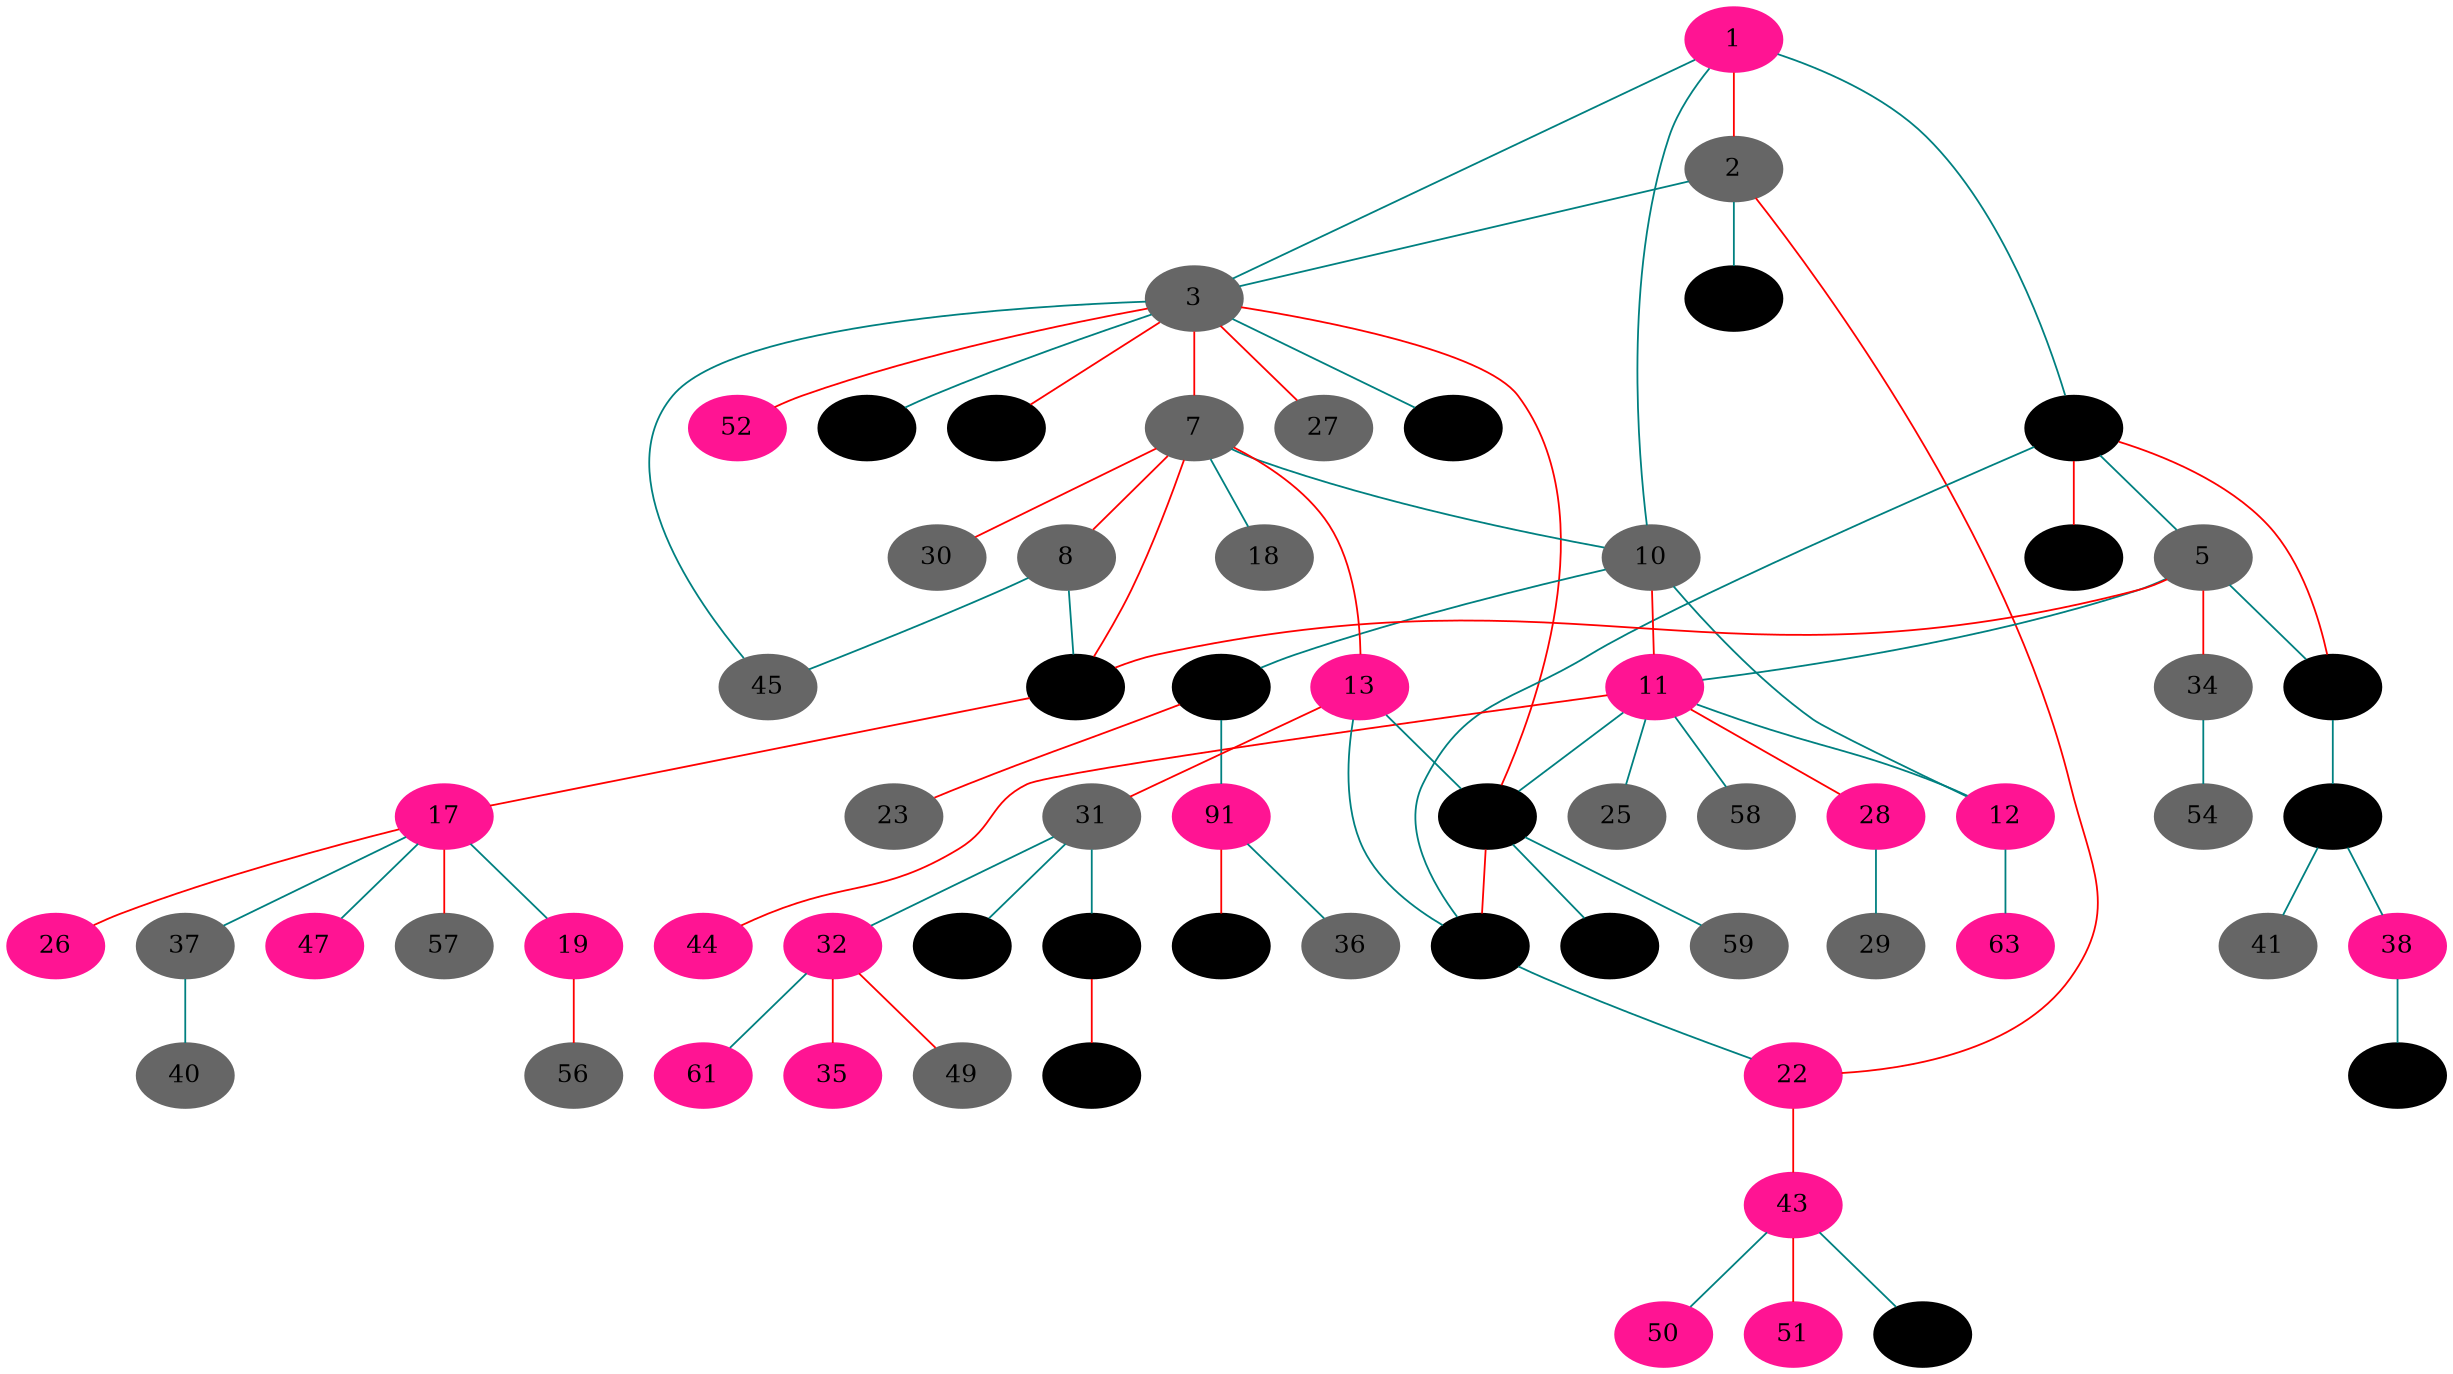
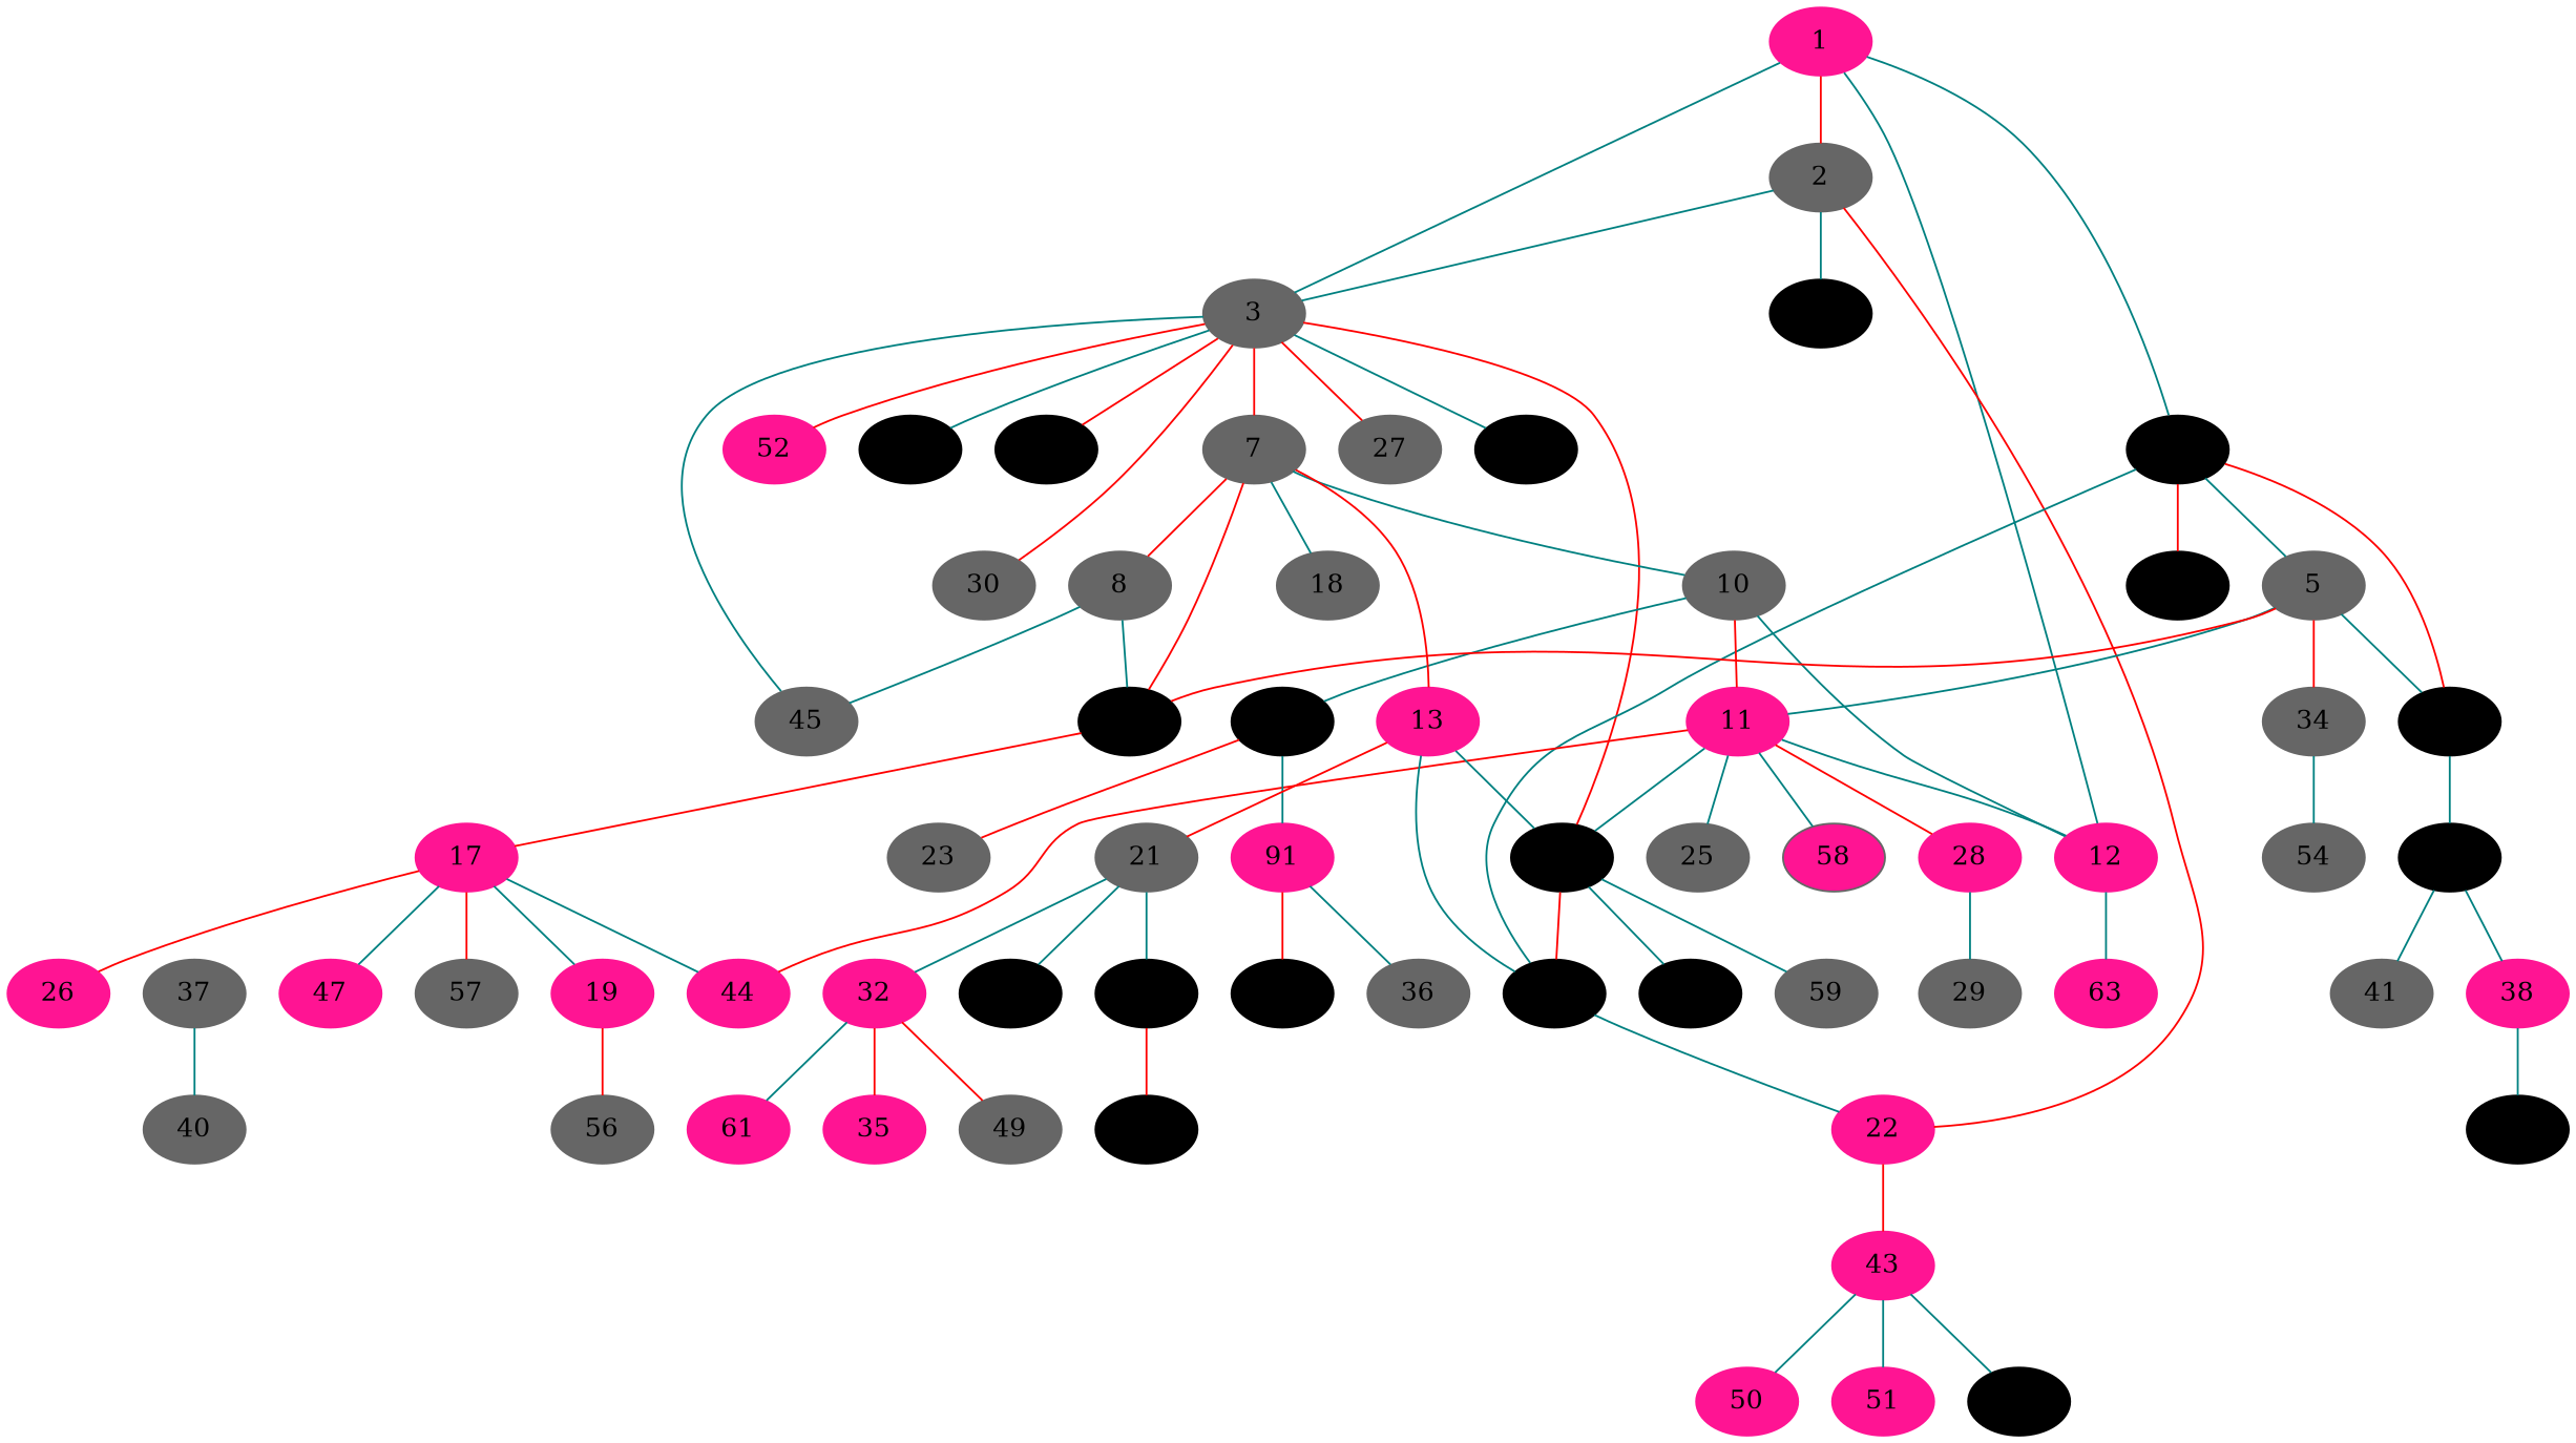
  graph {
    node [color=gray40 style=filled]
    edge [color=teal]
    1 [color=deeppink]
    2
    3
    4 [color=black]
    10
    22 [color=deeppink]
    48 [color=black]
    7
    14 [color=black]
    27
    42 [color=black]
    45
    52 [color=deeppink]
    55 [color=black]
    62 [color=black]
    5
    6 [color=black]
    15 [color=black]
    39 [color=black]
    11 [color=deeppink]
    12 [color=deeppink]
    16 [color=black]
    43 [color=deeppink]
    9 [color=black]
    8
    13 [color=deeppink]
    18
    30
    24 [color=black]
    59
    34
    20 [color=black]
    17 [color=deeppink]
    25
    28 [color=deeppink]
    44 [color=deeppink]
-   58
+   58 [fillcolor=deeppink]
    54
    38 [color=deeppink]
    41
-   21 [label=31]
+   21
    19 [color=deeppink]
    26 [color=deeppink]
    37
    47 [color=deeppink]
    57
    63 [color=deeppink]
    23
    n49 [color=deeppink label=91]
    29
    32 [color=deeppink]
    46 [color=black]
    60 [color=black]
    33 [color=black]
    36
    56
    40
    64 [color=black]
    35 [color=deeppink]
    49
    61 [color=deeppink]
    65 [color=black]
    50 [color=deeppink]
    51 [color=deeppink]
    53 [color=black]
    1 -- 2 [color=red]
    1 -- 3
    1 -- 4
-   1 -- 10
+   1 -- 12
    2 -- 3
    2 -- 22 [color=red]
    2 -- 48
    3 -- 7 [color=red]
    3 -- 14 [color=red]
    3 -- 27 [color=red]
    3 -- 42
    3 -- 45
    3 -- 52 [color=red]
    3 -- 55
    3 -- 62 [color=red]
    4 -- 5
    4 -- 6 [color=red]
    4 -- 15
    4 -- 39 [color=red]
    10 -- 11 [color=red]
    10 -- 12
    10 -- 16
    22 -- 43 [color=red]
    7 -- 10
    7 -- 9 [color=red]
    7 -- 8 [color=red]
    7 -- 13 [color=red]
    7 -- 18
-   7 -- 30 [color=red]
+   3 -- 30 [color=red]
    14 -- 15 [color=red]
    14 -- 24
    14 -- 59
    5 -- 6
    5 -- 11
    5 -- 9 [color=red]
    5 -- 34 [color=red]
    6 -- 20
    15 -- 22
    11 -- 14
    11 -- 12
    11 -- 25
    11 -- 28 [color=red]
    11 -- 44 [color=red]
    11 -- 58
    12 -- 63
    16 -- 23 [color=red]
    16 -- n49
    43 -- 50
-   43 -- 51 [color=red]
+   43 -- 51
    43 -- 53
    9 -- 17 [color=red]
    8 -- 45
    8 -- 9
    13 -- 14
    13 -- 15
    13 -- 21 [color=red]
    34 -- 54
    20 -- 38
    20 -- 41
    17 -- 19
    17 -- 26 [color=red]
-   17 -- 37
+   17 -- 44
    17 -- 47
    17 -- 57 [color=red]
    28 -- 29
    38 -- 64
    21 -- 32
    21 -- 46
    21 -- 60
    19 -- 56 [color=red]
    37 -- 40
    n49 -- 33 [color=red]
    n49 -- 36
    32 -- 35 [color=red]
    32 -- 49 [color=red]
    32 -- 61
    60 -- 65 [color=red]
  }
